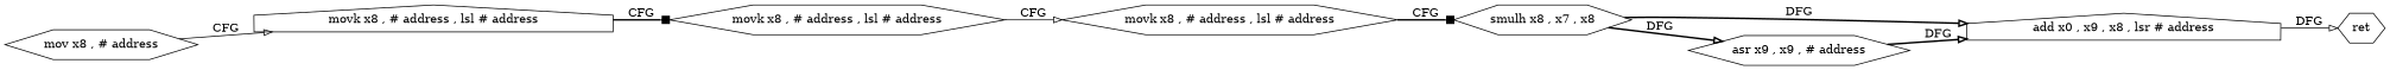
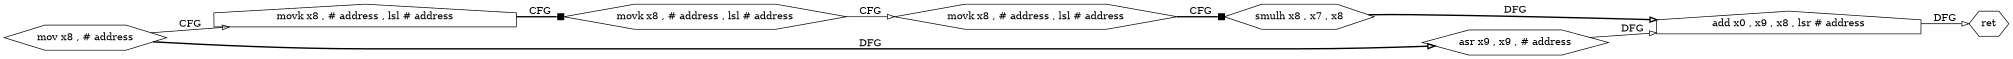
  digraph {
    rankdir=LR
    node [shape=hexagon]
    edge [arrowhead=onormal style=bold]
    n1 [label="mov x8 , # address"]
    n2 [label="movk x8 , # address , lsl # address" shape=house]
    n3 [label="movk x8 , # address , lsl # address"]
    n4 [label="movk x8 , # address , lsl # address"]
    n5 [label="smulh x8 , x7 , x8"]
    n6 [label="asr x9 , x9 , # address"]
    n7 [label="add x0 , x9 , x8 , lsr # address" shape=house]
    n8 [label=ret]
    n1 -> n2 [label=CFG style=solid]
    n2 -> n3 [arrowhead=box label=CFG]
    n3 -> n4 [label=CFG style=solid]
    n4 -> n5 [arrowhead=box label=CFG]
-   n5 -> n6 [label=DFG]
+   n1 -> n6 [label=DFG]
    n5 -> n7 [label=DFG]
-   n6 -> n7 [label=DFG]
+   n6 -> n7 [label=DFG style=solid]
    n7 -> n8 [label=DFG style=solid]
  }
